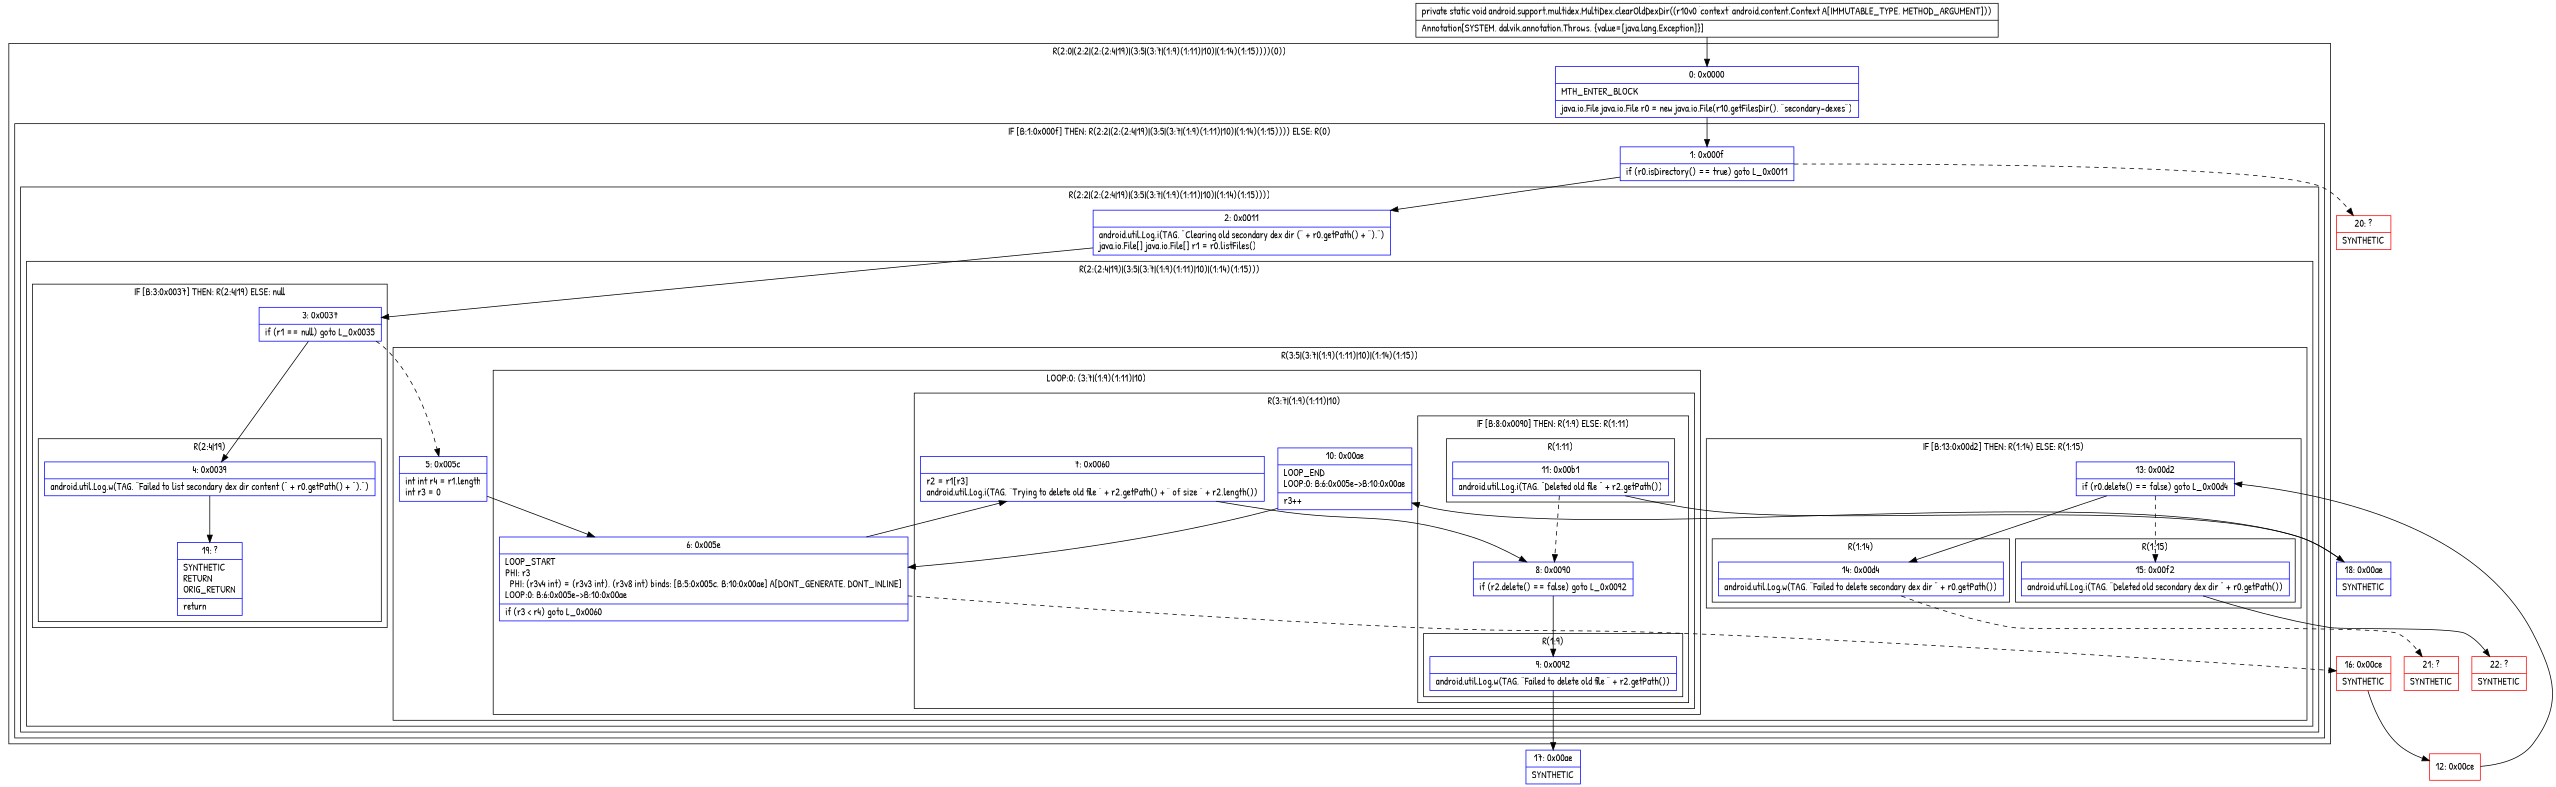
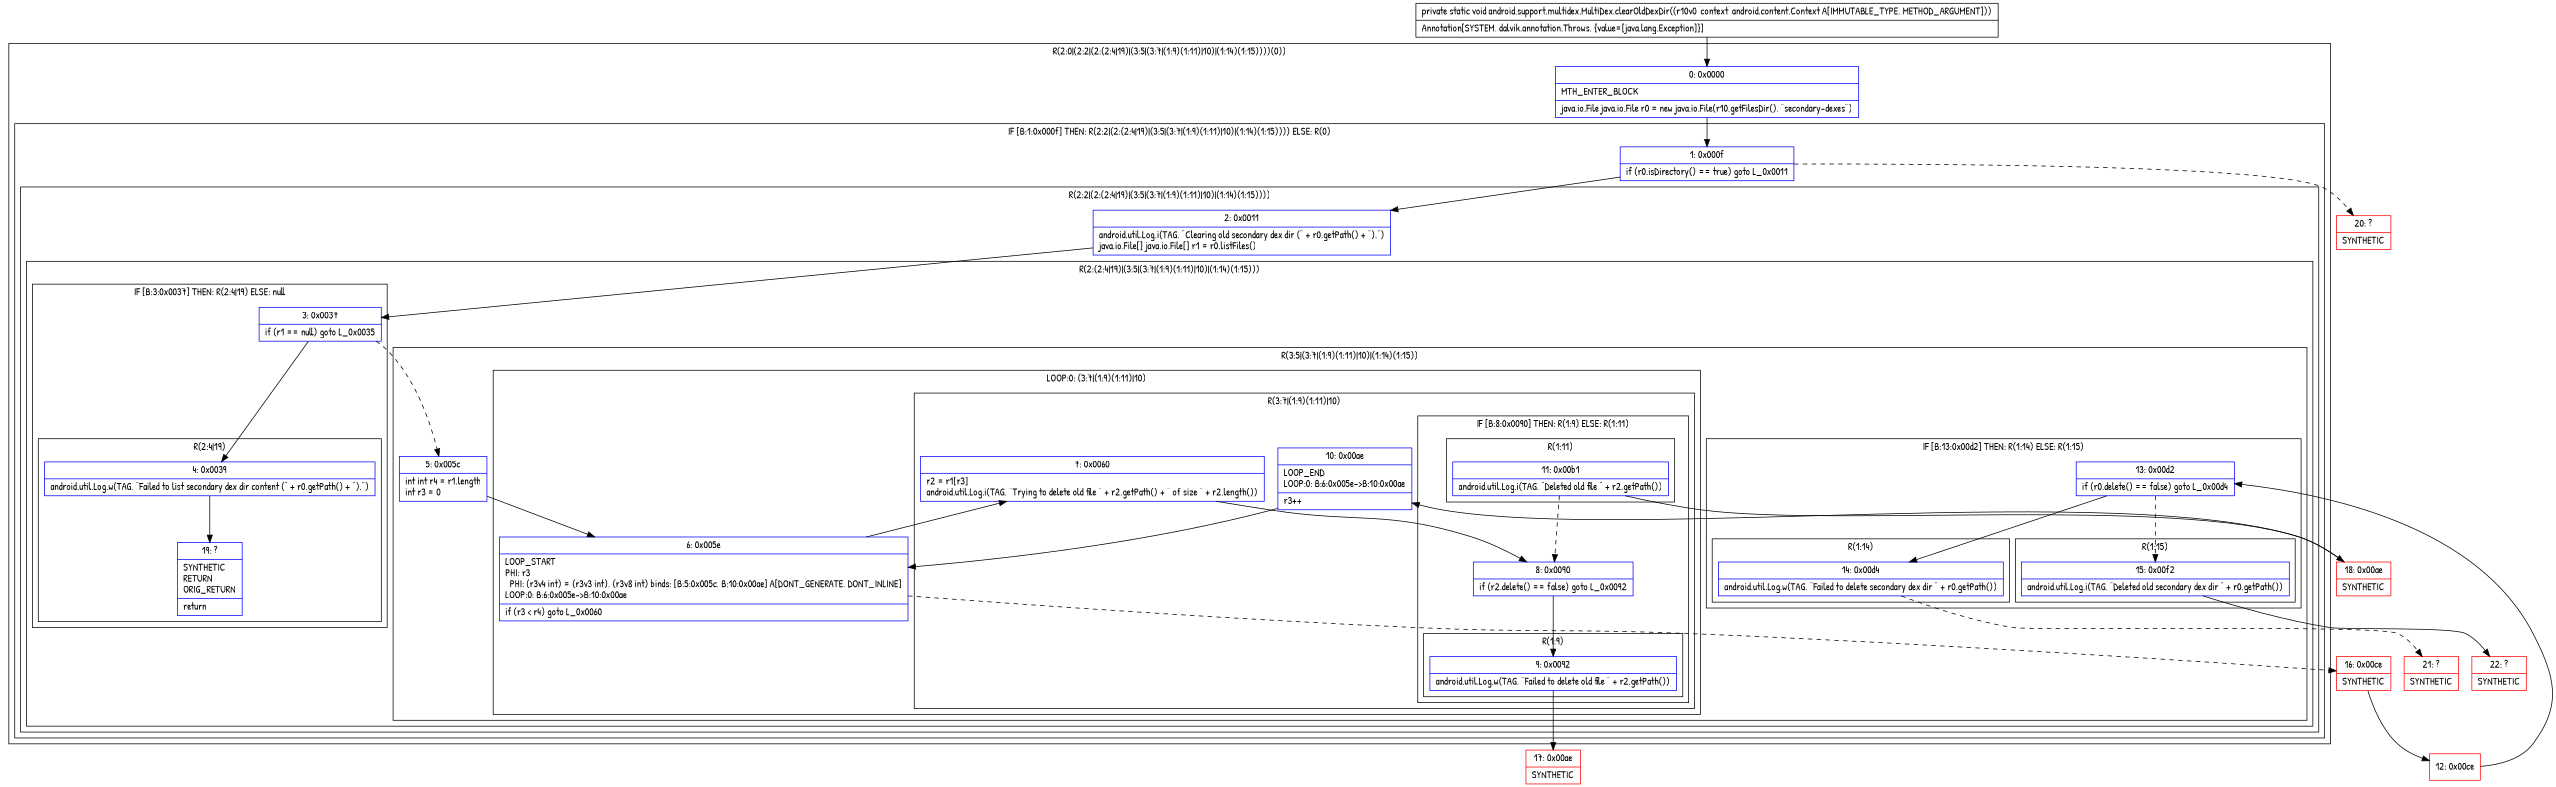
  digraph {
    fontname="Patrick Hand"
    node [color=blue fontname="Patrick Hand" shape=record]
    edge [fontname="Patrick Hand"]
    n1 [label="{4\:\ 0x0039|android.util.Log.w(TAG, \"Failed to list secondary dex dir content (\" + r0.getPath() + \").\")\l}"]
    n2 [label="{19\:\ ?|SYNTHETIC\lRETURN\lORIG_RETURN\l|return\l}"]
    n3 [label="{3\:\ 0x0037|if (r1 == null) goto L_0x0035\l}"]
    n4 [label="{9\:\ 0x0092|android.util.Log.w(TAG, \"Failed to delete old file \" + r2.getPath())\l}"]
    n5 [label="{11\:\ 0x00b1|android.util.Log.i(TAG, \"Deleted old file \" + r2.getPath())\l}"]
    n6 [label="{8\:\ 0x0090|if (r2.delete() == false) goto L_0x0092\l}"]
    n7 [label="{7\:\ 0x0060|r2 = r1[r3]\landroid.util.Log.i(TAG, \"Trying to delete old file \" + r2.getPath() + \" of size \" + r2.length())\l}"]
    n8 [label="{10\:\ 0x00ae|LOOP_END\lLOOP:0: B:6:0x005e\-\>B:10:0x00ae\l|r3++\l}"]
    n9 [label="{6\:\ 0x005e|LOOP_START\lPHI: r3 \l  PHI: (r3v4 int) = (r3v3 int), (r3v8 int) binds: [B:5:0x005c, B:10:0x00ae] A[DONT_GENERATE, DONT_INLINE]\lLOOP:0: B:6:0x005e\-\>B:10:0x00ae\l|if (r3 \< r4) goto L_0x0060\l}"]
    n10 [label="{14\:\ 0x00d4|android.util.Log.w(TAG, \"Failed to delete secondary dex dir \" + r0.getPath())\l}"]
    n11 [label="{15\:\ 0x00f2|android.util.Log.i(TAG, \"Deleted old secondary dex dir \" + r0.getPath())\l}"]
    n12 [label="{13\:\ 0x00d2|if (r0.delete() == false) goto L_0x00d4\l}"]
    n13 [label="{5\:\ 0x005c|int int r4 = r1.length\lint r3 = 0\l}"]
    n14 [label="{2\:\ 0x0011|android.util.Log.i(TAG, \"Clearing old secondary dex dir (\" + r0.getPath() + \").\")\ljava.io.File[] java.io.File[] r1 = r0.listFiles()\l}"]
    n15 [label="{1\:\ 0x000f|if (r0.isDirectory() == true) goto L_0x0011\l}"]
    n16 [label="{0\:\ 0x0000|MTH_ENTER_BLOCK\l|java.io.File java.io.File r0 = new java.io.File(r10.getFilesDir(), \"secondary\-dexes\")\l}"]
-   n17 [label="{17\:\ 0x00ae|SYNTHETIC\l}"]
-   n18 [label="{18\:\ 0x00ae|SYNTHETIC\l}"]
+   n17 [color=red label="{17\:\ 0x00ae|SYNTHETIC\l}"]
+   n18 [color=red label="{18\:\ 0x00ae|SYNTHETIC\l}"]
    n19 [color=red label="{16\:\ 0x00ce|SYNTHETIC\l}"]
    n20 [color=red label="{21\:\ ?|SYNTHETIC\l}"]
    n21 [color=red label="{22\:\ ?|SYNTHETIC\l}"]
    n22 [color=red label="{20\:\ ?|SYNTHETIC\l}"]
    n23 [color=red label="{12\:\ 0x00ce}"]
    n24 [label="{private static void android.support.multidex.MultiDex.clearOldDexDir((r10v0 'context' android.content.Context A[IMMUTABLE_TYPE, METHOD_ARGUMENT]))  | Annotation[SYSTEM, dalvik.annotation.Throws, \{value=[java.lang.Exception]\}]\l}" color=""]
    subgraph cluster_1 {
      label="R(2:0|(2:2|(2:(2:4|19)|(3:5|(3:7|(1:9)(1:11)|10)|(1:14)(1:15))))(0))"
      n16
      subgraph cluster_2 {
        label="IF [B:1:0x000f] THEN: R(2:2|(2:(2:4|19)|(3:5|(3:7|(1:9)(1:11)|10)|(1:14)(1:15)))) ELSE: R(0)"
        n15
        subgraph cluster_3 {
          label="R(2:2|(2:(2:4|19)|(3:5|(3:7|(1:9)(1:11)|10)|(1:14)(1:15))))"
          n14
          subgraph cluster_4 {
            label="R(2:(2:4|19)|(3:5|(3:7|(1:9)(1:11)|10)|(1:14)(1:15)))"
            subgraph cluster_5 {
              label="IF [B:3:0x0037] THEN: R(2:4|19) ELSE: null"
              n3
              subgraph cluster_6 {
                label="R(2:4|19)"
                n1
                n2
              }
            }
            subgraph cluster_7 {
              label="R(3:5|(3:7|(1:9)(1:11)|10)|(1:14)(1:15))"
              n13
              subgraph cluster_8 {
                label="LOOP:0: (3:7|(1:9)(1:11)|10)"
                n9
                subgraph cluster_9 {
                  label="R(3:7|(1:9)(1:11)|10)"
                  n7
                  n8
                  subgraph cluster_10 {
                    label="IF [B:8:0x0090] THEN: R(1:9) ELSE: R(1:11)"
                    n6
                    subgraph cluster_11 {
                      label="R(1:9)"
                      n4
                    }
                    subgraph cluster_12 {
                      label="R(1:11)"
                      n5
                    }
                  }
                }
              }
              subgraph cluster_13 {
                label="IF [B:13:0x00d2] THEN: R(1:14) ELSE: R(1:15)"
                n12
                subgraph cluster_14 {
                  label="R(1:14)"
                  n10
                }
                subgraph cluster_15 {
                  label="R(1:15)"
                  n11
                }
              }
            }
          }
        }
        subgraph cluster_16 {
          label="R(0)"
        }
      }
    }
    n1 -> n2
    n3 -> n1
    n3 -> n13 [style=dashed]
    n4 -> n17
    n5 -> n6 [style=dashed]
    n5 -> n18
    n6 -> n4
    n7 -> n6
    n8 -> n9
    n9 -> n7
    n9 -> n19 [style=dashed]
    n10 -> n20 [style=dashed]
    n11 -> n21
    n12 -> n10
    n12 -> n11 [style=dashed]
    n13 -> n9
    n14 -> n3
    n15 -> n14
    n15 -> n22 [style=dashed]
    n16 -> n15
    n18 -> n8
    n19 -> n23
    n23 -> n12
    n24 -> n16
  }
